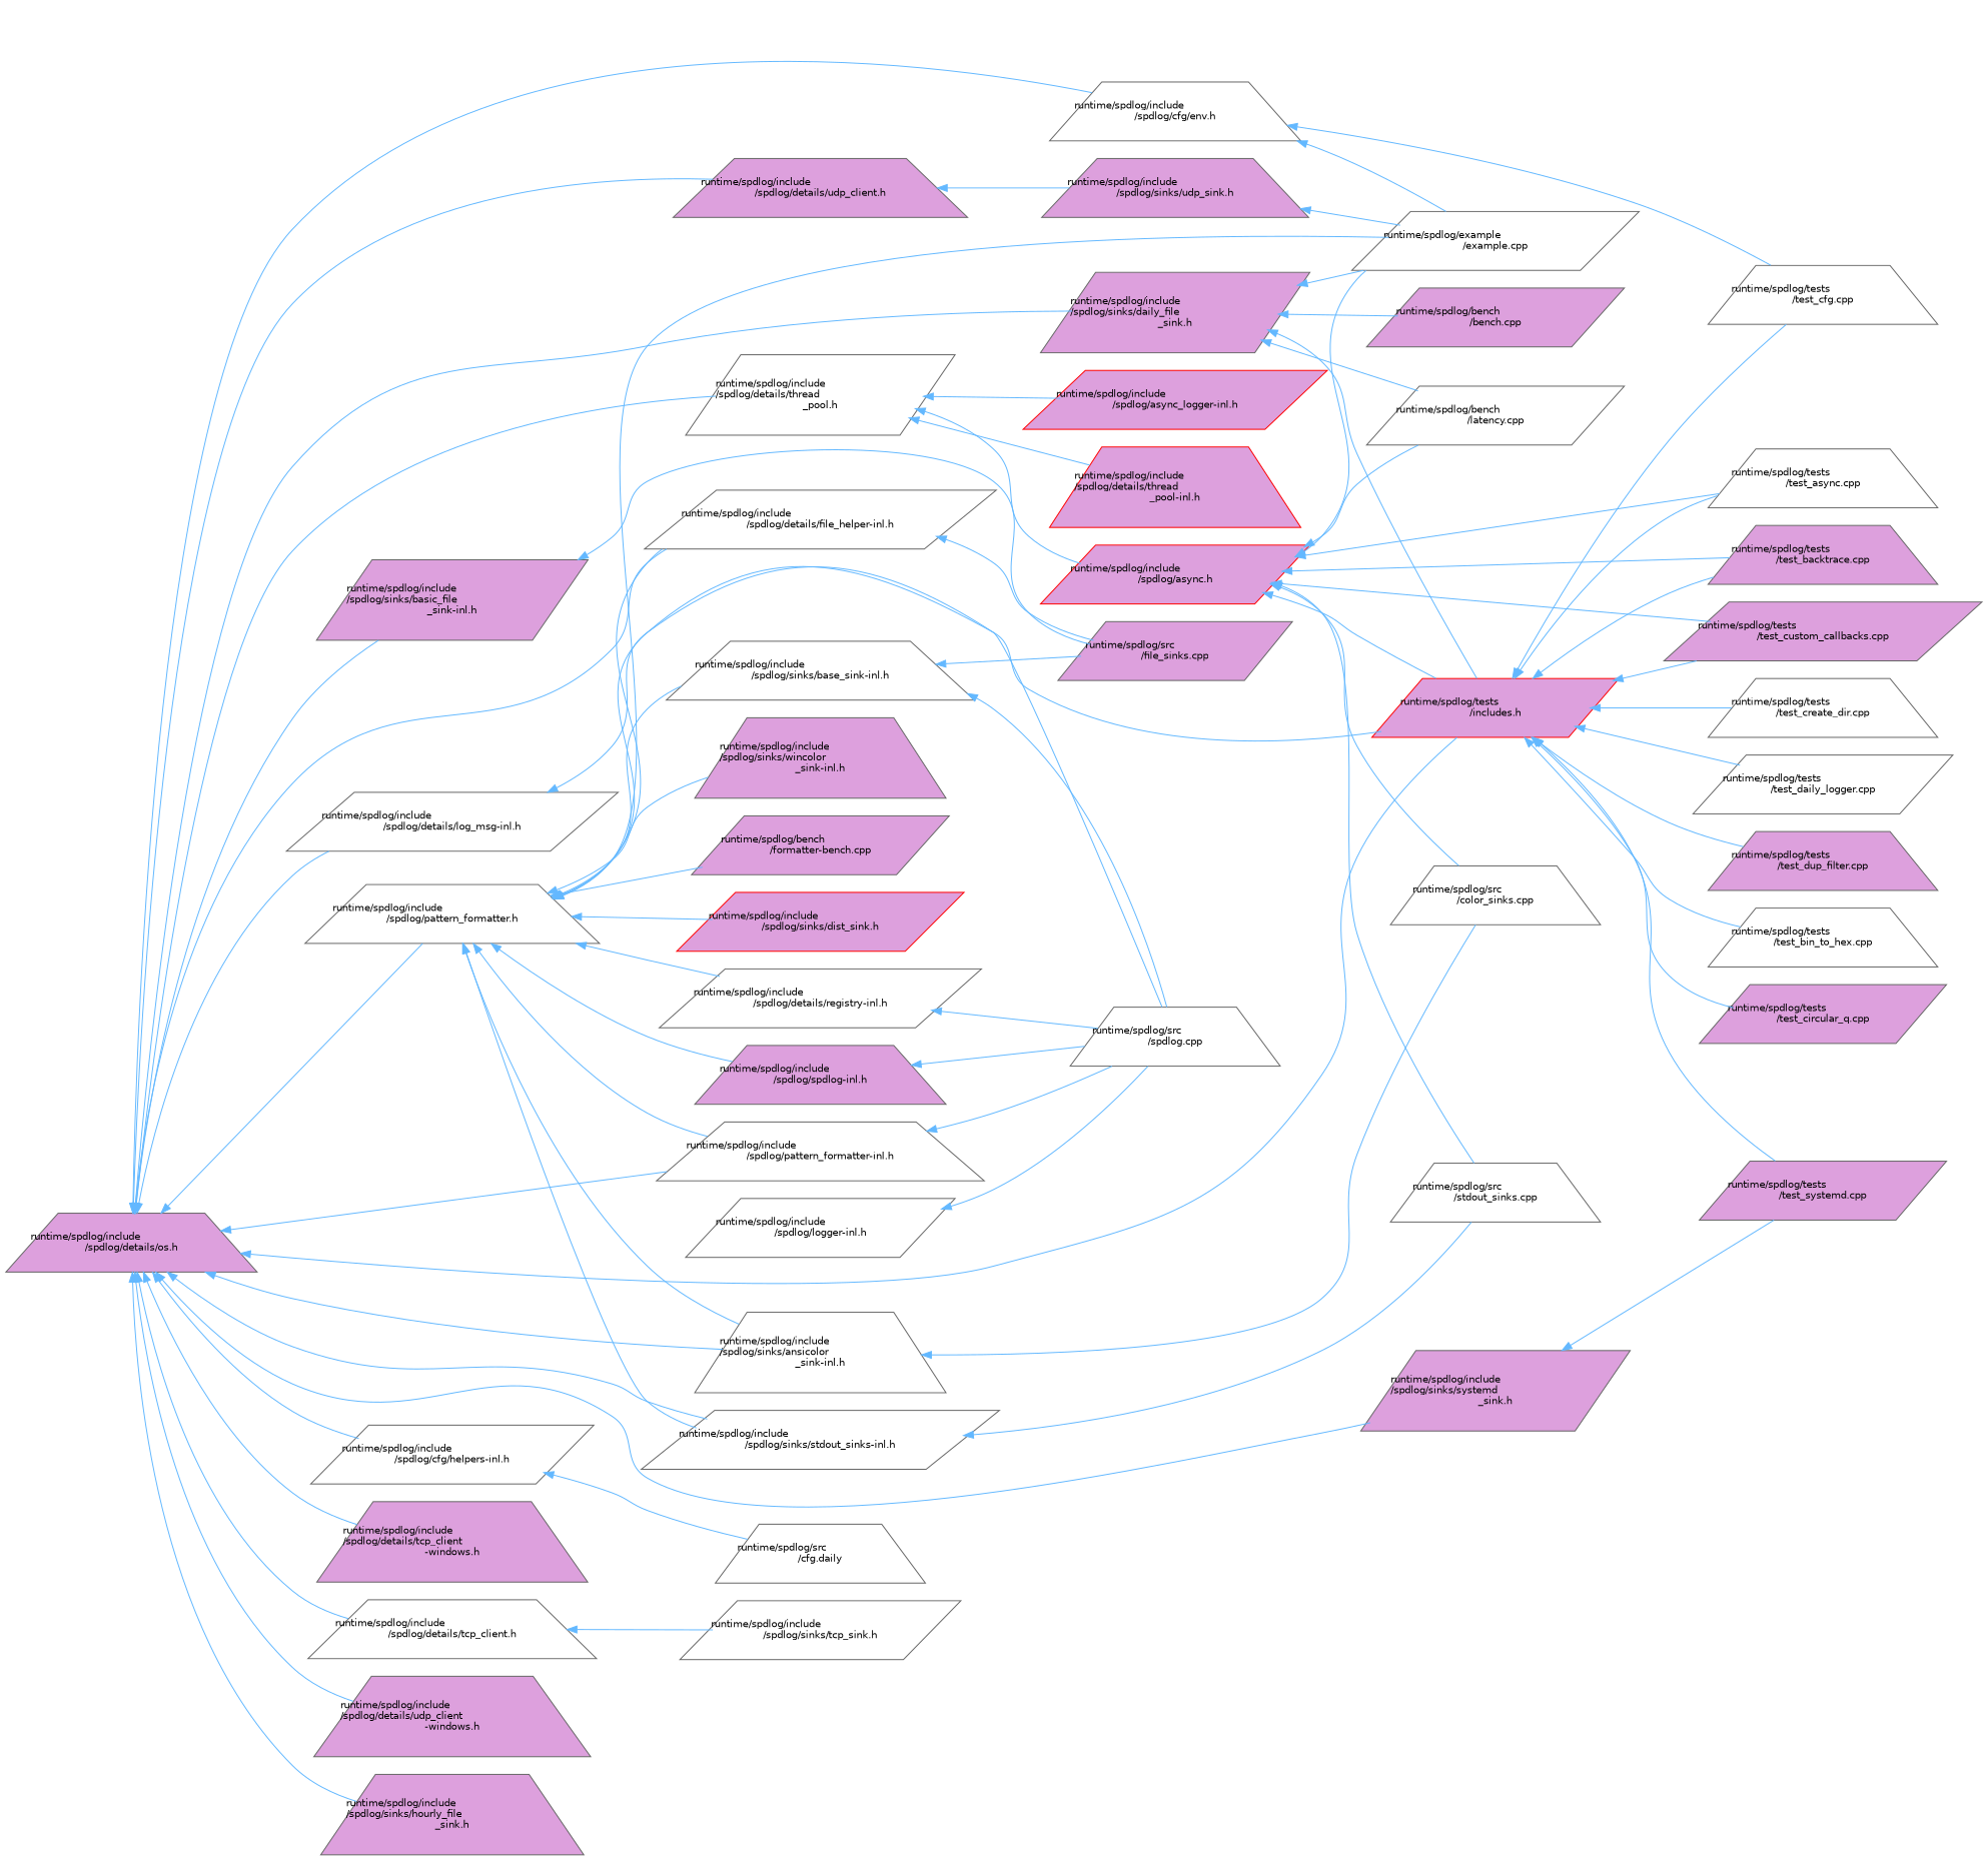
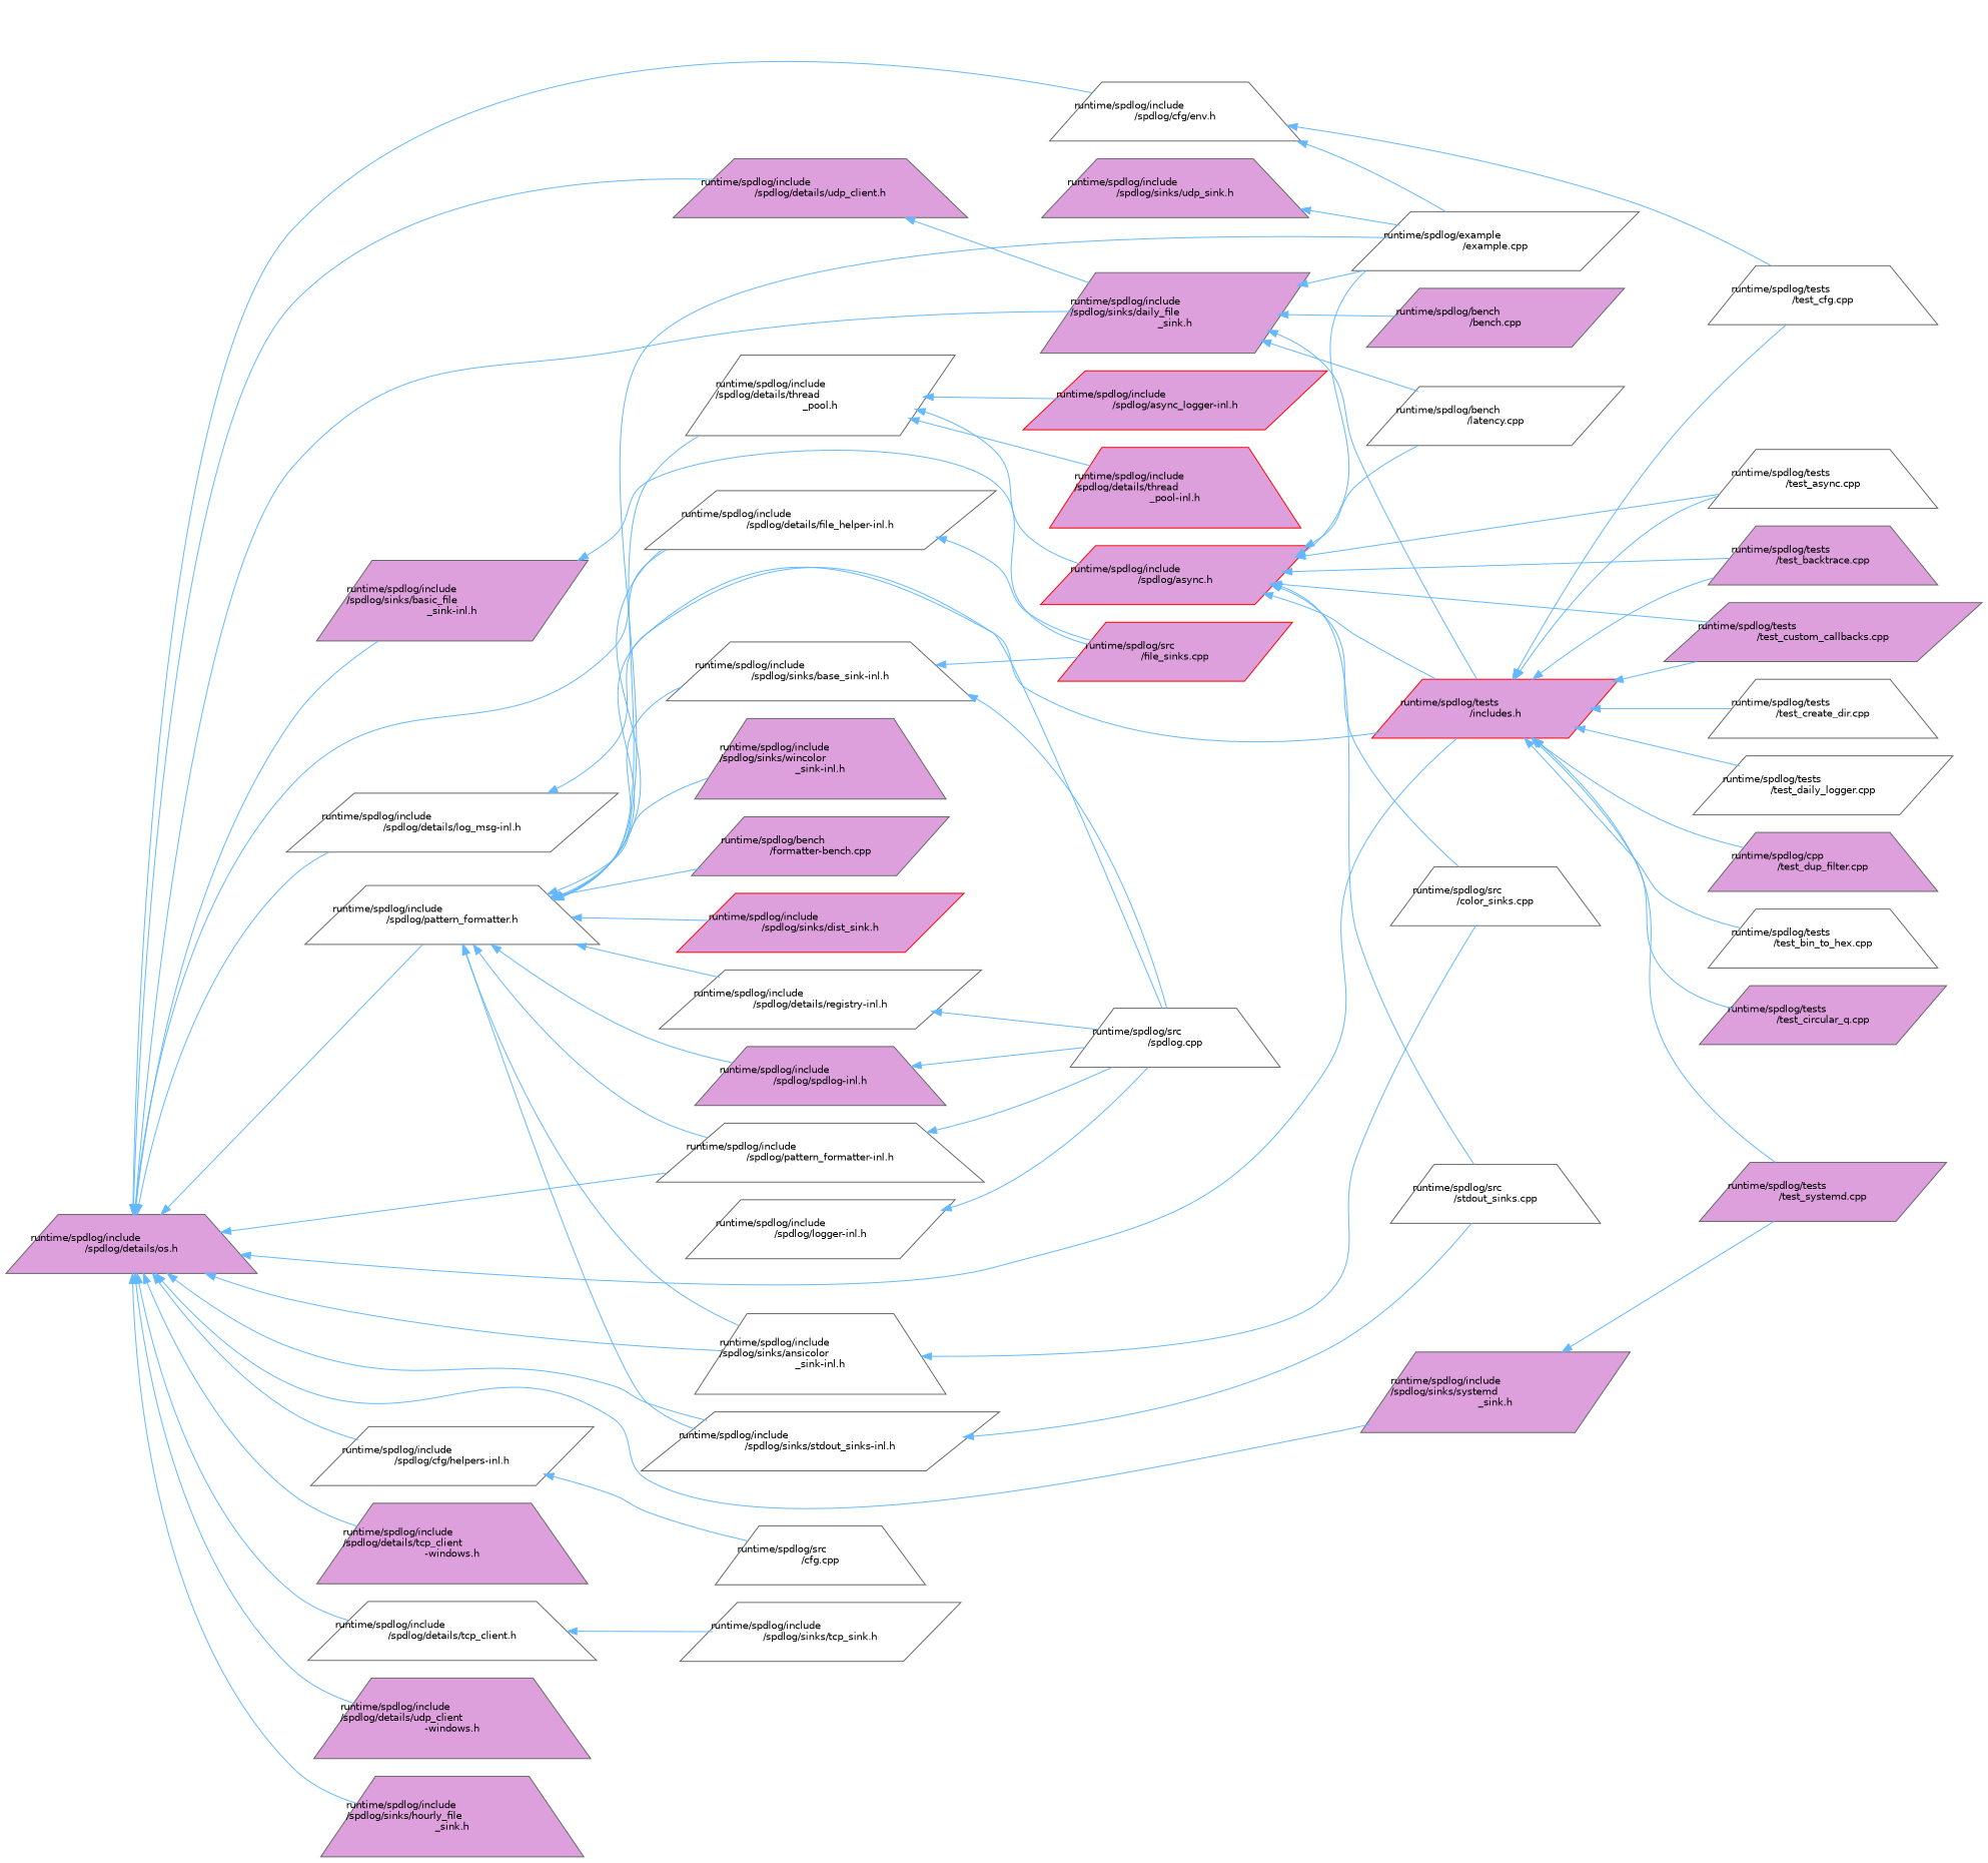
  digraph {
    rankdir=LR
    node [color=grey40 fillcolor=white fontname=Helvetica fontsize=10 shape=trapezium style=filled]
    edge [color=steelblue1 dir=back fontname=Helvetica fontsize=10 labelfontname=Helvetica labelfontsize=10 style=solid]
    n1 [color=gray40 fillcolor=plum fontcolor=black height=0.2 label="runtime/spdlog/include\l/spdlog/details/os.h" width=0.4]
    n2 [height=0.2 label="runtime/spdlog/include\l/spdlog/cfg/env.h" width=0.4]
    n3 [height=0.2 label="runtime/spdlog/include\l/spdlog/cfg/helpers-inl.h" shape=parallelogram width=0.4]
    n4 [height=0.2 label="runtime/spdlog/include\l/spdlog/details/file_helper-inl.h" shape=parallelogram width=0.4]
    n5 [height=0.2 label="runtime/spdlog/include\l/spdlog/details/log_msg-inl.h" shape=parallelogram width=0.4]
    n6 [fillcolor=plum height=0.2 label="runtime/spdlog/include\l/spdlog/details/tcp_client\l-windows.h" width=0.4]
    n7 [height=0.2 label="runtime/spdlog/include\l/spdlog/details/tcp_client.h" width=0.4]
    n8 [height=0.2 label="runtime/spdlog/include\l/spdlog/details/thread\l_pool.h" shape=parallelogram width=0.4]
    n9 [color=red fillcolor=plum height=0.2 label="runtime/spdlog/tests\l/includes.h" shape=parallelogram width=0.4]
    n10 [fillcolor=plum height=0.2 label="runtime/spdlog/include\l/spdlog/details/udp_client\l-windows.h" width=0.4]
    n11 [fillcolor=plum height=0.2 label="runtime/spdlog/include\l/spdlog/details/udp_client.h" width=0.4]
    n12 [height=0.2 label="runtime/spdlog/include\l/spdlog/pattern_formatter-inl.h" width=0.4]
    n13 [height=0.2 label="runtime/spdlog/include\l/spdlog/pattern_formatter.h" width=0.4]
    n14 [height=0.2 label="runtime/spdlog/include\l/spdlog/sinks/ansicolor\l_sink-inl.h" width=0.4]
    n15 [height=0.2 label="runtime/spdlog/include\l/spdlog/sinks/stdout_sinks-inl.h" shape=parallelogram width=0.4]
    n16 [fillcolor=plum height=0.2 label="runtime/spdlog/include\l/spdlog/sinks/basic_file\l_sink-inl.h" shape=parallelogram width=0.4]
    n17 [fillcolor=plum height=0.2 label="runtime/spdlog/include\l/spdlog/sinks/daily_file\l_sink.h" shape=parallelogram width=0.4]
    n18 [fillcolor=plum height=0.2 label="runtime/spdlog/include\l/spdlog/sinks/hourly_file\l_sink.h" width=0.4]
    n19 [fillcolor=plum height=0.2 label="runtime/spdlog/include\l/spdlog/sinks/systemd\l_sink.h" shape=parallelogram width=0.4]
    n20 [height=0.2 label="runtime/spdlog/example\l/example.cpp" shape=parallelogram width=0.4]
    n21 [height=0.2 label="runtime/spdlog/tests\l/test_cfg.cpp" width=0.4]
-   n22 [height=0.2 label="runtime/spdlog/src\l/cfg.daily" width=0.4]
-   n23 [fillcolor=plum height=0.2 label="runtime/spdlog/src\l/file_sinks.cpp" shape=parallelogram width=0.4]
+   n22 [height=0.2 label="runtime/spdlog/src\l/cfg.cpp" width=0.4]
+   n23 [color=red fillcolor=plum height=0.2 label="runtime/spdlog/src\l/file_sinks.cpp" shape=parallelogram width=0.4]
    n24 [height=0.2 label="runtime/spdlog/src\l/spdlog.cpp" width=0.4]
    n25 [height=0.2 label="runtime/spdlog/include\l/spdlog/sinks/tcp_sink.h" shape=parallelogram width=0.4]
    n26 [color=red fillcolor=plum height=0.2 label="runtime/spdlog/include\l/spdlog/async.h" shape=parallelogram width=0.4]
    n27 [color=red fillcolor=plum height=0.2 label="runtime/spdlog/include\l/spdlog/async_logger-inl.h" shape=parallelogram width=0.4]
    n28 [color=red fillcolor=plum height=0.2 label="runtime/spdlog/include\l/spdlog/details/thread\l_pool-inl.h" width=0.4]
    n29 [height=0.2 label="runtime/spdlog/tests\l/test_async.cpp" width=0.4]
    n30 [fillcolor=plum height=0.2 label="runtime/spdlog/tests\l/test_backtrace.cpp" width=0.4]
    n31 [fillcolor=plum height=0.2 label="runtime/spdlog/tests\l/test_custom_callbacks.cpp" shape=parallelogram width=0.4]
    n32 [height=0.2 label="runtime/spdlog/tests\l/test_bin_to_hex.cpp" width=0.4]
    n33 [fillcolor=plum height=0.2 label="runtime/spdlog/tests\l/test_circular_q.cpp" shape=parallelogram width=0.4]
    n34 [height=0.2 label="runtime/spdlog/tests\l/test_create_dir.cpp" width=0.4]
    n35 [height=0.2 label="runtime/spdlog/tests\l/test_daily_logger.cpp" shape=parallelogram width=0.4]
-   n36 [fillcolor=plum height=0.2 label="runtime/spdlog/tests\l/test_dup_filter.cpp" width=0.4]
+   n36 [fillcolor=plum height=0.2 label="runtime/spdlog/cpp\l/test_dup_filter.cpp" width=0.4]
    n37 [fillcolor=plum height=0.2 label="runtime/spdlog/tests\l/test_systemd.cpp" shape=parallelogram width=0.4]
    n38 [fillcolor=plum height=0.2 label="runtime/spdlog/include\l/spdlog/sinks/udp_sink.h" width=0.4]
    n39 [fillcolor=plum height=0.2 label="runtime/spdlog/bench\l/formatter-bench.cpp" shape=parallelogram width=0.4]
    n40 [height=0.2 label="runtime/spdlog/include\l/spdlog/details/registry-inl.h" shape=parallelogram width=0.4]
    n41 [height=0.2 label="runtime/spdlog/include\l/spdlog/sinks/base_sink-inl.h" width=0.4]
    n42 [color=red fillcolor=plum height=0.2 label="runtime/spdlog/include\l/spdlog/sinks/dist_sink.h" shape=parallelogram width=0.4]
    n43 [fillcolor=plum height=0.2 label="runtime/spdlog/include\l/spdlog/sinks/wincolor\l_sink-inl.h" width=0.4]
    n44 [fillcolor=plum height=0.2 label="runtime/spdlog/include\l/spdlog/spdlog-inl.h" width=0.4]
    n45 [height=0.2 label="runtime/spdlog/src\l/color_sinks.cpp" width=0.4]
    n46 [height=0.2 label="runtime/spdlog/src\l/stdout_sinks.cpp" width=0.4]
    n47 [height=0.2 label="runtime/spdlog/bench\l/latency.cpp" shape=parallelogram width=0.4]
    n48 [fillcolor=plum height=0.2 label="runtime/spdlog/bench\l/bench.cpp" shape=parallelogram width=0.4]
    n49 [height=0.2 label="runtime/spdlog/include\l/spdlog/logger-inl.h" shape=parallelogram width=0.4]
    n1 -> n2
    n1 -> n3
    n1 -> n4
    n1 -> n5
    n1 -> n6
    n1 -> n7
-   n1 -> n8
+   n13 -> n8
    n1 -> n9
    n1 -> n10
    n1 -> n11
    n1 -> n12
    n1 -> n13
    n1 -> n14
    n1 -> n15
    n1 -> n16
    n1 -> n17
    n1 -> n18
    n1 -> n19
    n2 -> n20
    n2 -> n21
    n3 -> n22
    n4 -> n23
    n5 -> n24
    n7 -> n25
    n8 -> n26
    n8 -> n27
    n8 -> n28
    n9 -> n21
    n9 -> n29
    n9 -> n30
    n9 -> n31
    n9 -> n32
    n9 -> n33
    n9 -> n34
    n9 -> n35
    n9 -> n36
    n9 -> n37
-   n11 -> n38
+   n11 -> n17
    n12 -> n24
    n13 -> n4
    n13 -> n9
    n13 -> n12
    n13 -> n14
    n13 -> n15
    n13 -> n20
    n13 -> n39
    n13 -> n40
    n13 -> n41
    n13 -> n42
    n13 -> n43
    n13 -> n44
    n14 -> n45
    n15 -> n46
    n16 -> n23
    n17 -> n9
    n17 -> n20
    n17 -> n47
    n17 -> n48
    n19 -> n37
    n26 -> n9
    n26 -> n20
    n26 -> n29
    n26 -> n30
    n26 -> n31
    n26 -> n45
    n26 -> n46
    n26 -> n47
    n38 -> n20
    n40 -> n24
    n41 -> n23
    n41 -> n24
    n44 -> n24
    n49 -> n24
  }
